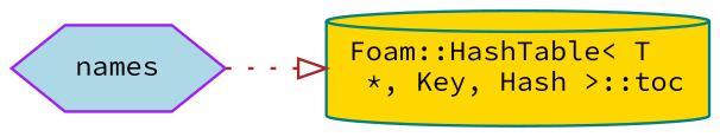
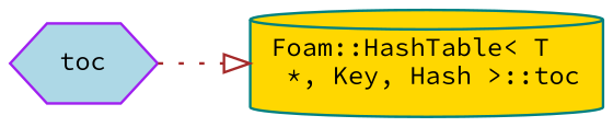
  digraph {
    rankdir=LR
    fontname="Source Code Pro"
    node [fontname="Source Code Pro" fontsize=10 style=filled]
-   n1 [color=purple fillcolor=lightblue fontcolor=black height=0.2 label=names shape=hexagon width=0.4]
+   n1 [color=purple fillcolor=lightblue fontcolor=black height=0.2 label=toc shape=hexagon width=0.4]
    n2 [color=teal height=0.2 label="Foam::HashTable\< T\l *, Key, Hash \>::toc" shape=cylinder width=0.4 fillcolor=gold]
    n1 -> n2 [color=brown fontname="Source Code Pro" fontsize=10 labelfontname=FreeSans labelfontsize=10 style=dotted arrowhead=onormal]
  }
